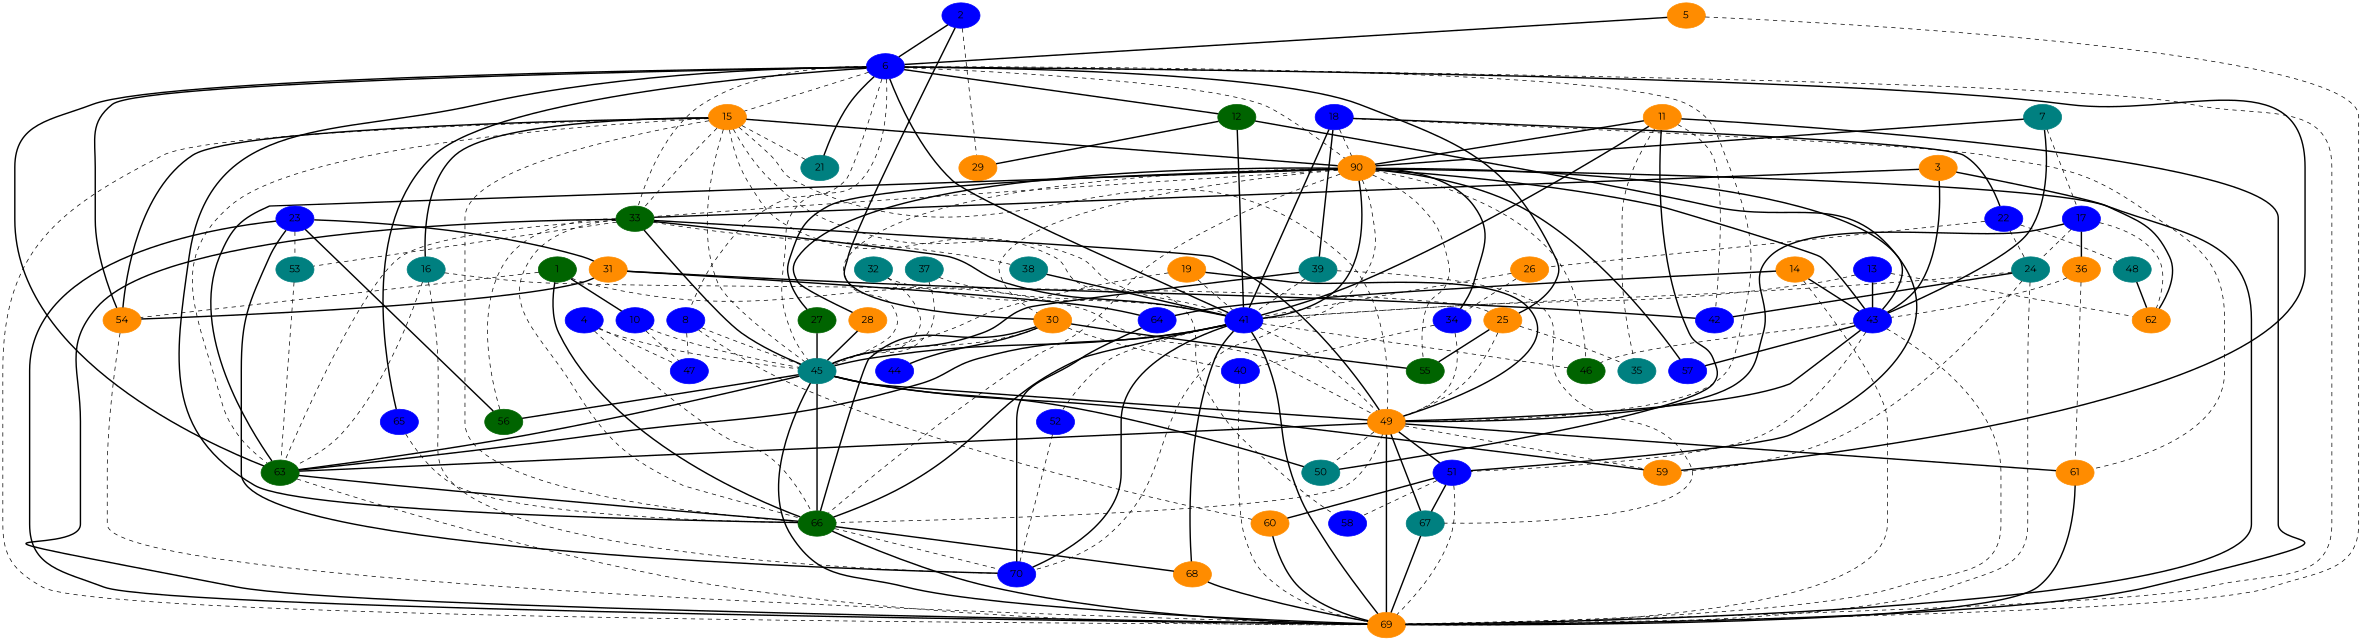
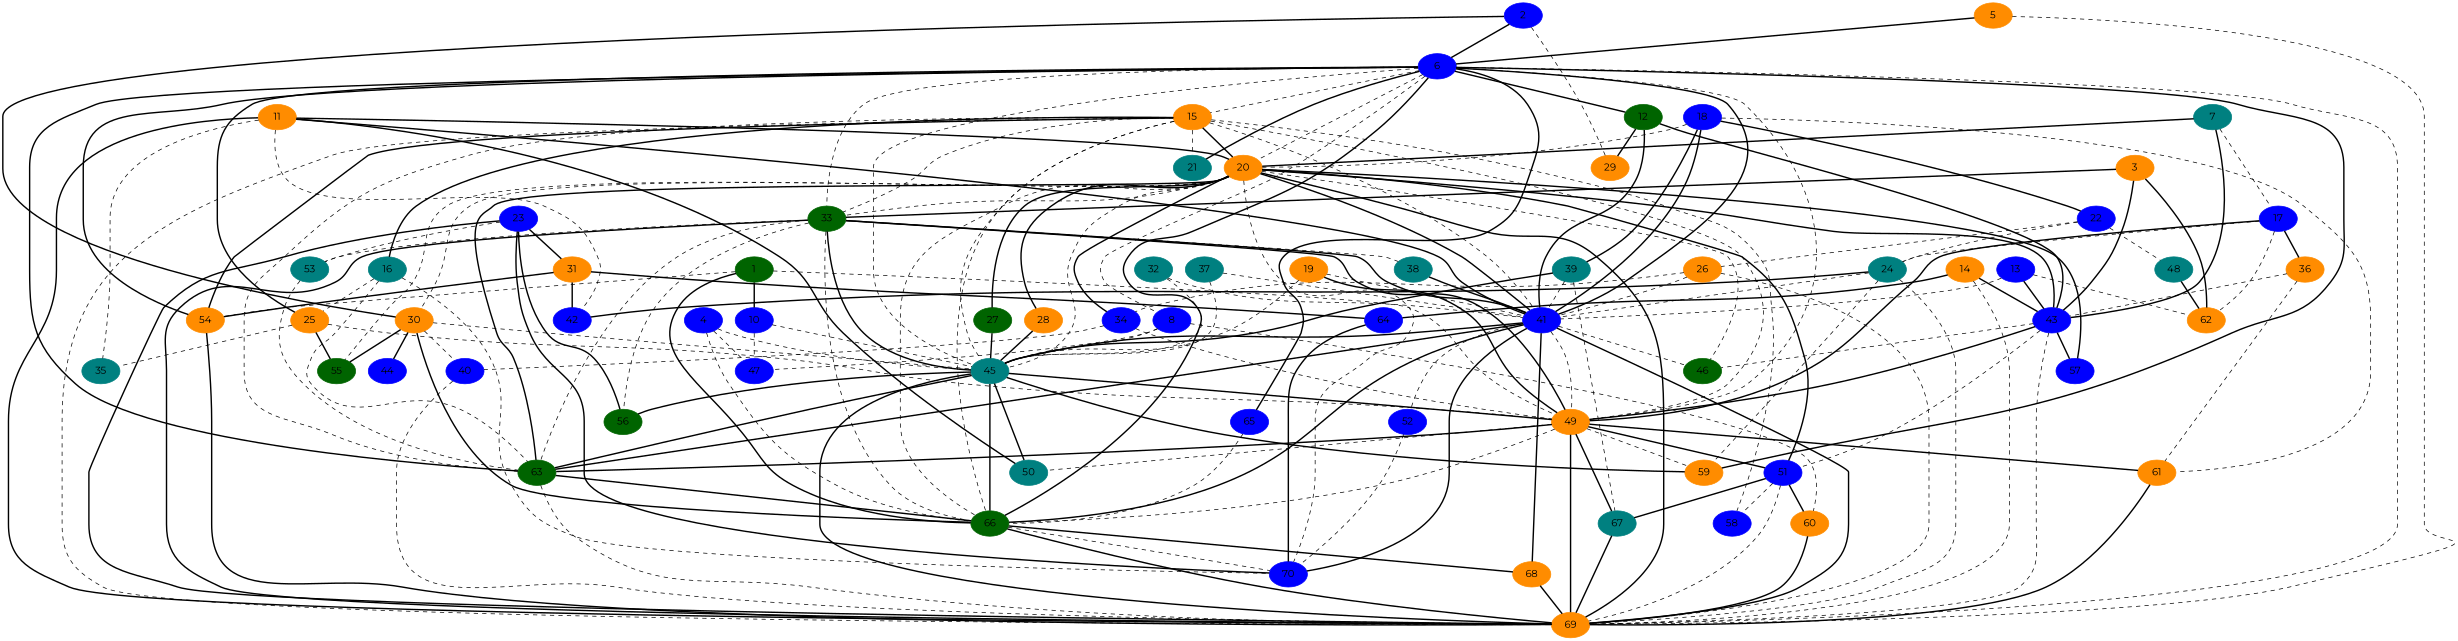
  graph {
    fontname=Montserrat
    node [color=blue fontname=Montserrat style=filled]
    edge [fontname=Montserrat style=bold weight=1.0]
    1 [color=darkgreen]
    10
    49 [color=darkorange]
    54 [color=darkorange]
    66 [color=darkgreen]
    45 [color=teal]
    47
    69 [color=darkorange]
    59 [color=darkorange]
    63 [color=darkgreen]
    50 [color=teal]
    61 [color=darkorange]
    51
    67 [color=teal]
    70
    68 [color=darkorange]
    2
    6
    29 [color=darkorange]
    30 [color=darkorange]
    33 [color=darkgreen]
    8
    12 [color=darkgreen]
    15 [color=darkorange]
-   20 [color=darkorange label=90]
+   20 [color=darkorange]
    21 [color=teal]
    25 [color=darkorange]
    41
    65
    55 [color=darkgreen]
    40
    44
    3 [color=darkorange]
    43
    62 [color=darkorange]
    53 [color=teal]
    56 [color=darkgreen]
    38 [color=teal]
    46 [color=darkgreen]
    57
    4
    5 [color=darkorange]
    60 [color=darkorange]
    16 [color=teal]
    58
    27 [color=darkgreen]
    28 [color=darkorange]
    34
    35 [color=teal]
    52
    7 [color=teal]
    17
    24 [color=teal]
    36 [color=darkorange]
    26 [color=darkorange]
    11 [color=darkorange]
    42
    13
    14 [color=darkorange]
    64
    18
    22
    39 [color=teal]
    48 [color=teal]
    19 [color=darkorange]
    23
    31 [color=darkorange]
    32 [color=teal]
    37 [color=teal]
    1 -- 10
    1 -- 49 [style=dashed weight=2.0]
    1 -- 54 [style=dashed]
    1 -- 66
    10 -- 45 [style=dashed]
    10 -- 47 [style=dashed]
    49 -- 66 [style=dashed weight=2.0]
    49 -- 69 [weight=3.0]
    49 -- 59 [style=dashed]
    49 -- 63
    49 -- 50 [style=dashed]
    49 -- 61
    49 -- 51
    49 -- 67
-   54 -- 69 [style=dashed]
+   54 -- 69
    66 -- 69
    66 -- 70 [style=dashed]
    66 -- 68
    45 -- 49 [weight=2.0]
    45 -- 66 [weight=2.0]
    45 -- 69 [weight=2.0]
    45 -- 59
    45 -- 63
    45 -- 50
    45 -- 56
    63 -- 66
    63 -- 69 [style=dashed]
    61 -- 69
    51 -- 69 [style=dashed]
    51 -- 67
    51 -- 60
    51 -- 58 [style=dashed]
    67 -- 69
    68 -- 69
    2 -- 6
    2 -- 29 [style=dashed weight=2.0]
    2 -- 30
    6 -- 49 [style=dashed]
    6 -- 54
    6 -- 66
    6 -- 45 [style=dashed weight=2.0]
    6 -- 69 [style=dashed weight=2.0]
    6 -- 59
    6 -- 63 [weight=2.0]
    6 -- 33 [style=dashed]
    6 -- 8 [style=dashed]
    6 -- 12
    6 -- 15 [style=dashed]
    6 -- 20 [style=dashed]
    6 -- 21
    6 -- 25
    6 -- 41
    6 -- 65
    30 -- 66
    30 -- 45 [style=dashed]
    30 -- 55
    30 -- 40 [style=dashed]
    30 -- 44
    33 -- 49
    33 -- 66 [style=dashed weight=2.0]
    33 -- 45
    33 -- 69 [weight=2.0]
    33 -- 63 [style=dashed]
    33 -- 41
    33 -- 53 [style=dashed]
    33 -- 56 [style=dashed]
    33 -- 38 [style=dashed]
    8 -- 45 [style=dashed]
    8 -- 47 [style=dashed]
    8 -- 60 [style=dashed]
    12 -- 29
    12 -- 41
    12 -- 43
    15 -- 49 [style=dashed weight=2.0]
    15 -- 54
    15 -- 66 [style=dashed]
    15 -- 45 [style=dashed]
    15 -- 69 [style=dashed]
    15 -- 63 [style=dashed weight=2.0]
    15 -- 33 [style=dashed]
    15 -- 20
    15 -- 21 [style=dashed]
    15 -- 41 [style=dashed weight=2.0]
    15 -- 16
    15 -- 58 [style=dashed weight=2.0]
    20 -- 66 [style=dashed]
    20 -- 45 [style=dashed]
    20 -- 69 [weight=2.0]
    20 -- 63 [weight=2.0]
    20 -- 51
    20 -- 70 [style=dashed]
    20 -- 30 [style=dashed]
    20 -- 33 [style=dashed weight=2.0]
    20 -- 41 [weight=3.0]
    20 -- 55 [style=dashed]
    20 -- 43
    20 -- 46 [style=dashed]
    20 -- 57
    20 -- 27
    20 -- 28
    20 -- 34
    25 -- 49 [style=dashed]
    25 -- 55
    25 -- 35 [style=dashed]
    41 -- 49 [style=dashed]
    41 -- 66
    41 -- 45
    41 -- 69
    41 -- 63
    41 -- 70
    41 -- 68
    41 -- 46 [style=dashed]
    41 -- 52 [style=dashed]
    65 -- 66 [style=dashed]
    40 -- 69 [style=dashed]
    3 -- 33
    3 -- 43
    3 -- 62
    43 -- 49 [weight=2.0]
    43 -- 69 [style=dashed]
    43 -- 51 [style=dashed]
    43 -- 46 [style=dashed]
    43 -- 57 [weight=2.0]
    53 -- 63 [style=dashed]
    38 -- 41
    4 -- 66 [style=dashed]
    4 -- 45 [style=dashed]
    4 -- 47 [style=dashed]
    5 -- 69 [style=dashed]
    5 -- 6
    60 -- 69
    16 -- 63 [style=dashed]
    16 -- 70 [style=dashed]
    16 -- 25 [style=dashed]
    27 -- 45 [weight=2.0]
    28 -- 45 [weight=2.0]
    34 -- 49 [style=dashed]
    34 -- 40 [style=dashed weight=2.0]
    52 -- 70 [style=dashed]
    7 -- 20
    7 -- 43
    7 -- 17 [style=dashed]
    17 -- 49
    17 -- 62 [style=dashed]
    17 -- 24 [style=dashed]
    17 -- 36
    24 -- 69 [style=dashed]
    24 -- 59 [style=dashed]
    24 -- 41 [style=dashed]
    24 -- 42
    36 -- 61 [style=dashed]
    36 -- 43 [style=dashed]
+   26 -- 69 [style=dashed]
    26 -- 41 [style=dashed]
    26 -- 34 [style=dashed]
    11 -- 69
    11 -- 50
    11 -- 20
    11 -- 41
    11 -- 35 [style=dashed]
    11 -- 42 [style=dashed]
    13 -- 41 [style=dashed]
    13 -- 43
    13 -- 62 [style=dashed]
    14 -- 69 [style=dashed]
    14 -- 43
    14 -- 64
    64 -- 70
    18 -- 61 [style=dashed]
    18 -- 20 [style=dashed]
    18 -- 41 [weight=2.0]
    18 -- 22
    18 -- 39
    22 -- 24 [style=dashed]
    22 -- 26 [style=dashed]
    22 -- 48 [style=dashed]
    39 -- 45
    39 -- 67 [style=dashed]
    39 -- 41 [style=dashed]
    48 -- 62
    19 -- 49
    19 -- 45 [style=dashed]
    19 -- 41 [style=dashed]
    23 -- 69
    23 -- 70
    23 -- 53 [style=dashed]
    23 -- 56
    23 -- 31
    31 -- 54
    31 -- 42
    31 -- 64
    32 -- 45 [style=dashed]
    32 -- 41 [style=dashed]
    37 -- 45 [style=dashed]
    37 -- 41 [style=dashed]
  }
